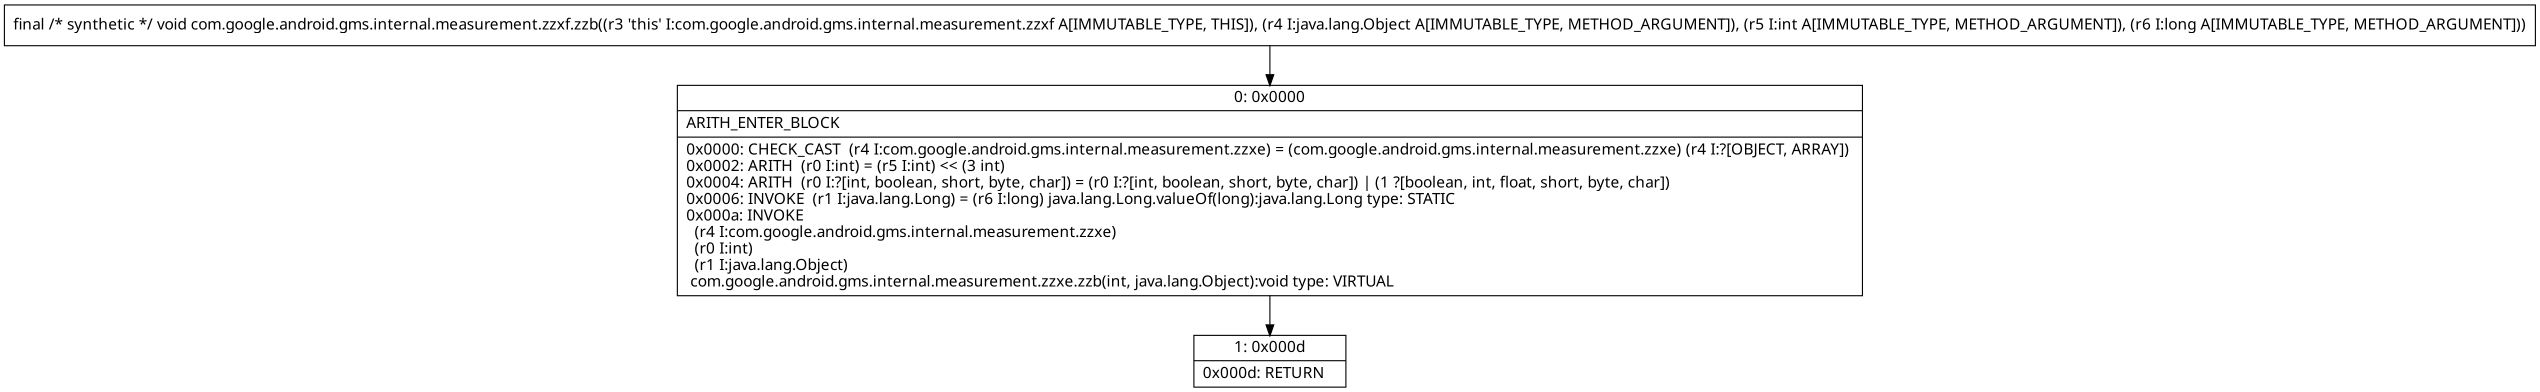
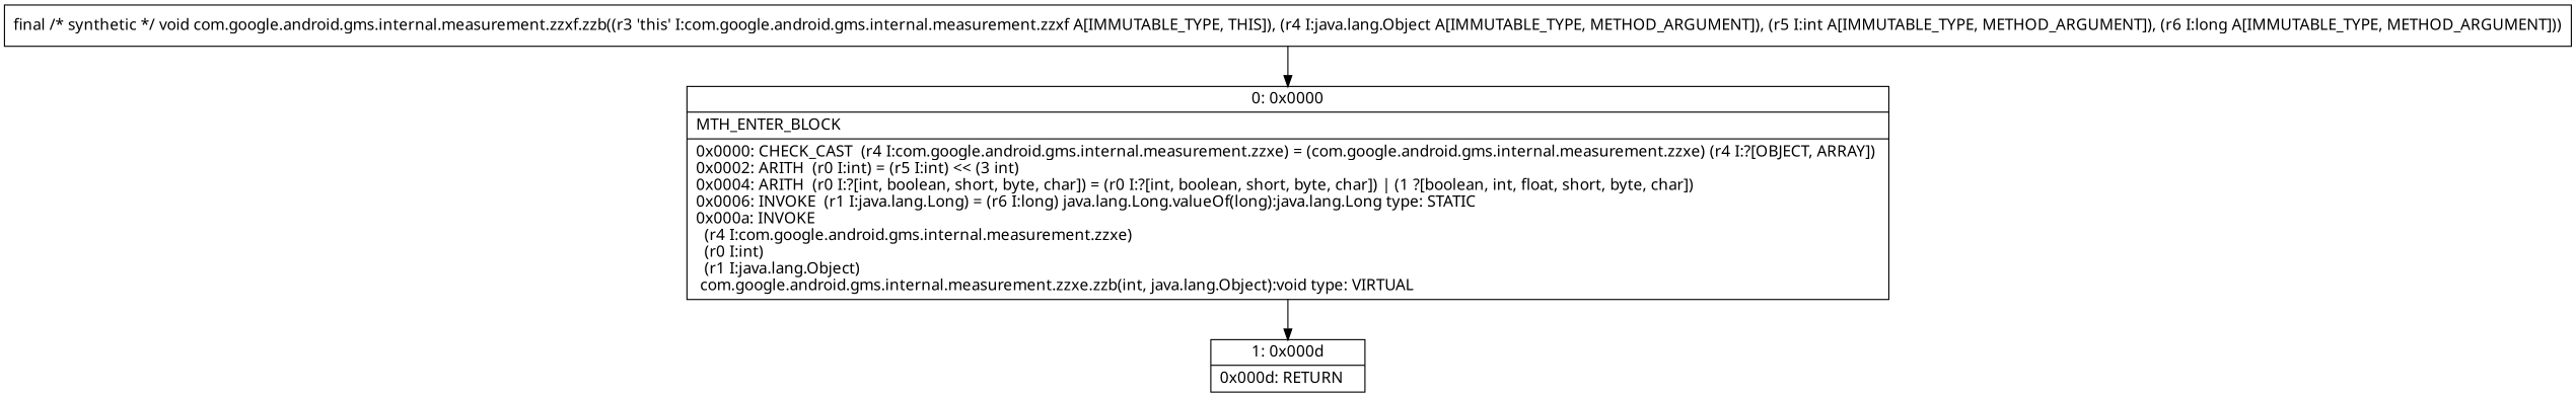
  digraph {
    fontname="Noto Sans"
    node [shape=record fontname="Noto Sans"]
    edge [fontname="Noto Sans"]
-   n1 [label="{0\:\ 0x0000|ARITH_ENTER_BLOCK\l|0x0000: CHECK_CAST  (r4 I:com.google.android.gms.internal.measurement.zzxe) = (com.google.android.gms.internal.measurement.zzxe) (r4 I:?[OBJECT, ARRAY]) \l0x0002: ARITH  (r0 I:int) = (r5 I:int) \<\< (3 int) \l0x0004: ARITH  (r0 I:?[int, boolean, short, byte, char]) = (r0 I:?[int, boolean, short, byte, char]) \| (1 ?[boolean, int, float, short, byte, char]) \l0x0006: INVOKE  (r1 I:java.lang.Long) = (r6 I:long) java.lang.Long.valueOf(long):java.lang.Long type: STATIC \l0x000a: INVOKE  \l  (r4 I:com.google.android.gms.internal.measurement.zzxe)\l  (r0 I:int)\l  (r1 I:java.lang.Object)\l com.google.android.gms.internal.measurement.zzxe.zzb(int, java.lang.Object):void type: VIRTUAL \l}"]
+   n1 [label="{0\:\ 0x0000|MTH_ENTER_BLOCK\l|0x0000: CHECK_CAST  (r4 I:com.google.android.gms.internal.measurement.zzxe) = (com.google.android.gms.internal.measurement.zzxe) (r4 I:?[OBJECT, ARRAY]) \l0x0002: ARITH  (r0 I:int) = (r5 I:int) \<\< (3 int) \l0x0004: ARITH  (r0 I:?[int, boolean, short, byte, char]) = (r0 I:?[int, boolean, short, byte, char]) \| (1 ?[boolean, int, float, short, byte, char]) \l0x0006: INVOKE  (r1 I:java.lang.Long) = (r6 I:long) java.lang.Long.valueOf(long):java.lang.Long type: STATIC \l0x000a: INVOKE  \l  (r4 I:com.google.android.gms.internal.measurement.zzxe)\l  (r0 I:int)\l  (r1 I:java.lang.Object)\l com.google.android.gms.internal.measurement.zzxe.zzb(int, java.lang.Object):void type: VIRTUAL \l}"]
    n2 [label="{1\:\ 0x000d|0x000d: RETURN   \l}"]
    n3 [label="{final \/* synthetic *\/ void com.google.android.gms.internal.measurement.zzxf.zzb((r3 'this' I:com.google.android.gms.internal.measurement.zzxf A[IMMUTABLE_TYPE, THIS]), (r4 I:java.lang.Object A[IMMUTABLE_TYPE, METHOD_ARGUMENT]), (r5 I:int A[IMMUTABLE_TYPE, METHOD_ARGUMENT]), (r6 I:long A[IMMUTABLE_TYPE, METHOD_ARGUMENT])) }"]
    n1 -> n2
    n3 -> n1
  }
